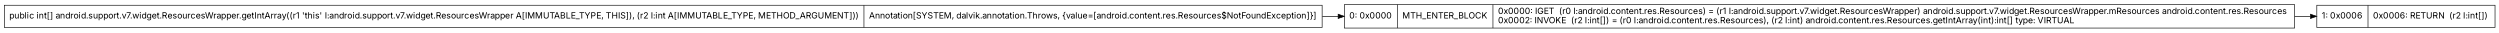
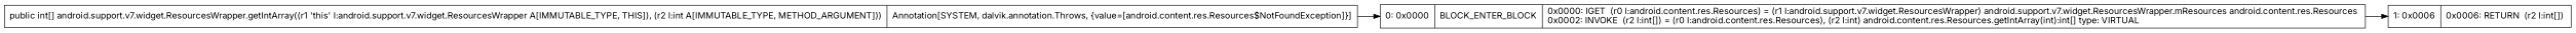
  digraph {
    rankdir=LR
    fontname=Inter
    node [shape=record fontname=Inter]
    edge [fontname=Inter]
-   n1 [label="{0\:\ 0x0000|MTH_ENTER_BLOCK\l|0x0000: IGET  (r0 I:android.content.res.Resources) = (r1 I:android.support.v7.widget.ResourcesWrapper) android.support.v7.widget.ResourcesWrapper.mResources android.content.res.Resources \l0x0002: INVOKE  (r2 I:int[]) = (r0 I:android.content.res.Resources), (r2 I:int) android.content.res.Resources.getIntArray(int):int[] type: VIRTUAL \l}"]
+   n1 [label="{0\:\ 0x0000|BLOCK_ENTER_BLOCK\l|0x0000: IGET  (r0 I:android.content.res.Resources) = (r1 I:android.support.v7.widget.ResourcesWrapper) android.support.v7.widget.ResourcesWrapper.mResources android.content.res.Resources \l0x0002: INVOKE  (r2 I:int[]) = (r0 I:android.content.res.Resources), (r2 I:int) android.content.res.Resources.getIntArray(int):int[] type: VIRTUAL \l}"]
    n2 [label="{1\:\ 0x0006|0x0006: RETURN  (r2 I:int[]) \l}"]
    n3 [label="{public int[] android.support.v7.widget.ResourcesWrapper.getIntArray((r1 'this' I:android.support.v7.widget.ResourcesWrapper A[IMMUTABLE_TYPE, THIS]), (r2 I:int A[IMMUTABLE_TYPE, METHOD_ARGUMENT]))  | Annotation[SYSTEM, dalvik.annotation.Throws, \{value=[android.content.res.Resources$NotFoundException]\}]\l}"]
    n1 -> n2
    n3 -> n1
  }
